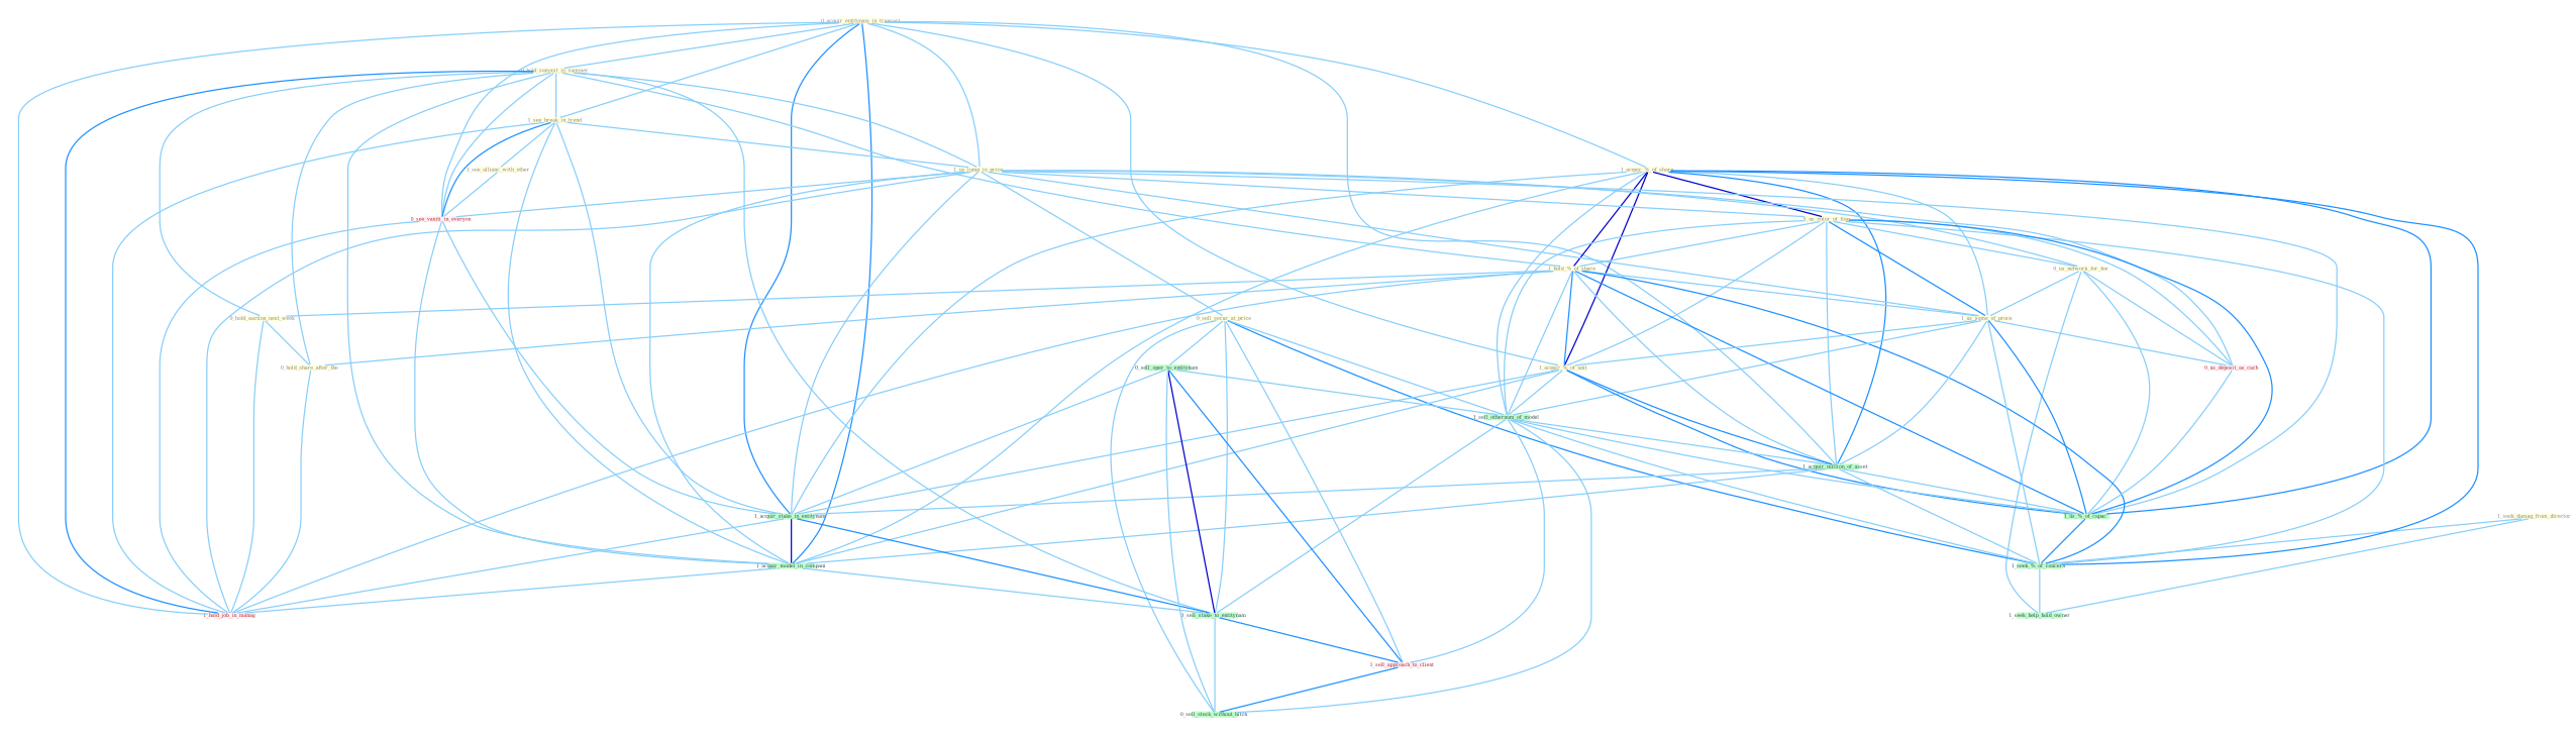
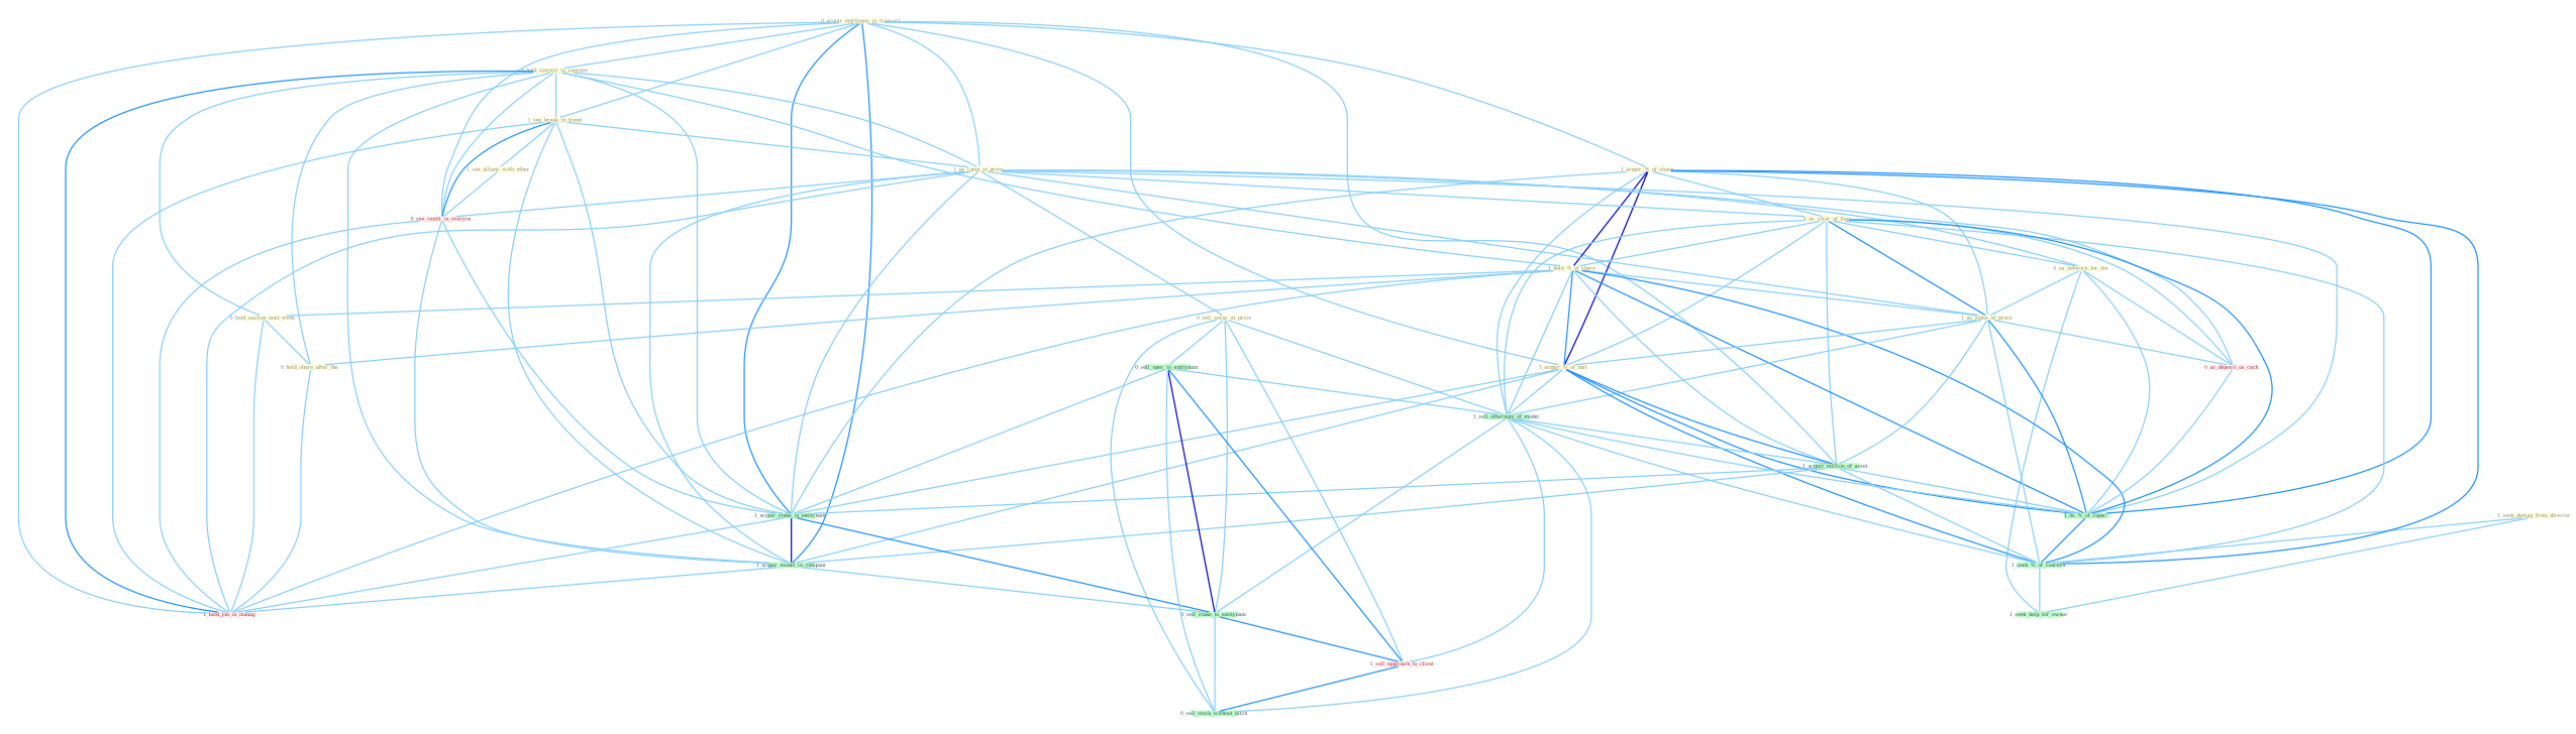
  graph {
    node [color="#ffffe0" fixedsize=true fontcolor="#8b7d6b" fontsize=4 shape=polygon style=filled]
    edge [color="#87cefa" w=1]
    "0_acquir_entitynam_in_transact " [height=.06 width=.5]
    "1_seek_damag_from_director " [height=.06 width=.5]
    "0_hold_summit_in_summer " [height=.06 width=.5]
    "1_acquir_%_of_share " [height=.06 width=.5]
    "1_see_break_in_trend " [height=.06 width=.5]
    "1_see_allianc_with_other " [height=.06 width=.5]
    "1_us_jump_in_price " [height=.06 width=.5]
    n8 [height=.06 label="5_us_color_of_flag" width=.5]
    "0_us_network_for_fee " [height=.06 width=.5]
    "1_hold_%_of_share " [height=.06 width=.5]
    "0_sell_secur_at_price " [height=.06 width=.5]
    "1_us_some_of_proce " [height=.06 width=.5]
    "0_hold_auction_next_week " [height=.06 width=.5]
    "1_acquir_%_of_unit " [height=.06 width=.5]
    "0_hold_share_after_the " [height=.06 width=.5]
    "0_see_vaniti_in_everyon " [color="#fff0f5" fontcolor="#b22222" height=.06 width=.5]
    "0_us_deposit_as_cach " [color="#fff0f5" fontcolor="#b22222" height=.06 width=.5]
    "1_sell_approach_to_client " [color="#fff0f5" fontcolor="#b22222" height=.06 width=.5]
    "1_hold_job_in_manag " [color="#fff0f5" fontcolor="#b22222" height=.06 width=.5]
    "1_acquir_million_of_asset " [color="#BDFCC9" fontcolor="#2f4f4f" height=.06 width=.5]
    "1_acquir_stake_in_entitynam " [color="#BDFCC9" fontcolor="#2f4f4f" height=.06 width=.5]
    n22 [color="#BDFCC9" fontcolor="#2f4f4f" height=.06 label="1_acquir_model_in_compani" width=.5]
    "1_seek_%_of_concern " [color="#BDFCC9" fontcolor="#2f4f4f" height=.06 width=.5]
-   "1_seek_help_for_owner " [color="#BDFCC9" fontcolor="#2f4f4f" height=.06 width=.5 label="1_seek_help_hold_owner"]
+   "1_seek_help_for_owner " [color="#BDFCC9" fontcolor="#2f4f4f" height=.06 width=.5]
    "1_sell_othernum_of_model " [color="#BDFCC9" fontcolor="#2f4f4f" height=.06 width=.5]
    "1_us_%_of_capac " [color="#BDFCC9" fontcolor="#2f4f4f" height=.06 width=.5]
    "0_sell_oper_to_entitynam " [color="#BDFCC9" fontcolor="#2f4f4f" height=.06 width=.5]
    "0_sell_stake_to_entitynam " [color="#BDFCC9" fontcolor="#2f4f4f" height=.06 width=.5]
    "0_sell_stock_without_hitch " [color="#BDFCC9" fontcolor="#2f4f4f" height=.06 width=.5]
    subgraph sub_1 {
      "0_acquir_entitynam_in_transact "
      "1_seek_damag_from_director "
      "0_hold_summit_in_summer "
      "1_acquir_%_of_share "
      "1_see_break_in_trend "
      "1_see_allianc_with_other "
      "1_us_jump_in_price "
      n8
      "0_us_network_for_fee "
      "1_hold_%_of_share "
      "0_sell_secur_at_price "
      "1_us_some_of_proce "
      "0_hold_auction_next_week "
      "1_acquir_%_of_unit "
      "0_hold_share_after_the "
    }
    subgraph sub_2 {
      "0_see_vaniti_in_everyon "
      "0_us_deposit_as_cach "
      "1_sell_approach_to_client "
      "1_hold_job_in_manag "
    }
    "0_acquir_entitynam_in_transact " -- "0_hold_summit_in_summer "
    "0_acquir_entitynam_in_transact " -- "1_acquir_%_of_share "
    "0_acquir_entitynam_in_transact " -- "1_see_break_in_trend "
    "0_acquir_entitynam_in_transact " -- "1_us_jump_in_price "
    "0_acquir_entitynam_in_transact " -- "1_acquir_%_of_unit "
    "0_acquir_entitynam_in_transact " -- "0_see_vaniti_in_everyon "
    "0_acquir_entitynam_in_transact " -- "1_hold_job_in_manag "
    "0_acquir_entitynam_in_transact " -- "1_acquir_million_of_asset "
    "0_acquir_entitynam_in_transact " -- "1_acquir_stake_in_entitynam " [color="#1e90ff" w=2]
    "0_acquir_entitynam_in_transact " -- n22 [color="#1e90ff" w=2]
    "1_seek_damag_from_director " -- "1_seek_%_of_concern "
    "1_seek_damag_from_director " -- "1_seek_help_for_owner "
    "0_hold_summit_in_summer " -- "1_see_break_in_trend "
    "0_hold_summit_in_summer " -- "1_us_jump_in_price "
    "0_hold_summit_in_summer " -- "1_hold_%_of_share "
    "0_hold_summit_in_summer " -- "0_hold_auction_next_week "
    "0_hold_summit_in_summer " -- "0_hold_share_after_the "
    "0_hold_summit_in_summer " -- "0_see_vaniti_in_everyon "
    "0_hold_summit_in_summer " -- "1_hold_job_in_manag " [color="#1e90ff" w=2]
-   "0_hold_summit_in_summer " -- "0_sell_stake_to_entitynam "
+   "0_hold_summit_in_summer " -- "1_acquir_stake_in_entitynam "
    "0_hold_summit_in_summer " -- n22
-   "1_acquir_%_of_share " -- n8 [color="#0000cd"]
+   "1_acquir_%_of_share " -- n8
    "1_acquir_%_of_share " -- "1_hold_%_of_share " [color="#0000cd" w=3]
    "1_acquir_%_of_share " -- "1_us_some_of_proce "
    "1_acquir_%_of_share " -- "1_acquir_%_of_unit " [color="#0000cd" w=3]
-   "1_acquir_%_of_share " -- "1_acquir_million_of_asset " [color="#1e90ff" w=2]
    "1_acquir_%_of_share " -- "1_acquir_stake_in_entitynam "
-   "1_acquir_%_of_share " -- n22
    "1_acquir_%_of_share " -- "1_seek_%_of_concern " [color="#1e90ff" w=2]
    "1_acquir_%_of_share " -- "1_sell_othernum_of_model "
    "1_acquir_%_of_share " -- "1_us_%_of_capac " [color="#1e90ff" w=2]
    "1_see_break_in_trend " -- "1_see_allianc_with_other "
    "1_see_break_in_trend " -- "1_us_jump_in_price "
    "1_see_break_in_trend " -- "0_see_vaniti_in_everyon " [color="#1e90ff" w=2]
    "1_see_break_in_trend " -- "1_hold_job_in_manag "
    "1_see_break_in_trend " -- "1_acquir_stake_in_entitynam "
    "1_see_break_in_trend " -- n22
    "1_see_allianc_with_other " -- "0_see_vaniti_in_everyon "
    "1_us_jump_in_price " -- n8
    "1_us_jump_in_price " -- "0_us_network_for_fee "
    "1_us_jump_in_price " -- "0_sell_secur_at_price "
    "1_us_jump_in_price " -- "1_us_some_of_proce "
    "1_us_jump_in_price " -- "0_see_vaniti_in_everyon "
    "1_us_jump_in_price " -- "0_us_deposit_as_cach "
    "1_us_jump_in_price " -- "1_hold_job_in_manag "
    "1_us_jump_in_price " -- "1_acquir_stake_in_entitynam "
    "1_us_jump_in_price " -- n22
    "1_us_jump_in_price " -- "1_us_%_of_capac "
    n8 -- "0_us_network_for_fee "
    n8 -- "1_hold_%_of_share "
    n8 -- "1_us_some_of_proce " [color="#1e90ff" w=2]
    n8 -- "1_acquir_%_of_unit "
    n8 -- "0_us_deposit_as_cach "
    n8 -- "1_acquir_million_of_asset "
    n8 -- "1_seek_%_of_concern "
    n8 -- "1_sell_othernum_of_model "
    n8 -- "1_us_%_of_capac " [color="#1e90ff" w=2]
    "0_us_network_for_fee " -- "1_us_some_of_proce "
    "0_us_network_for_fee " -- "0_us_deposit_as_cach "
    "0_us_network_for_fee " -- "1_seek_help_for_owner "
    "0_us_network_for_fee " -- "1_us_%_of_capac "
    "1_hold_%_of_share " -- "1_us_some_of_proce "
    "1_hold_%_of_share " -- "0_hold_auction_next_week "
    "1_hold_%_of_share " -- "1_acquir_%_of_unit " [color="#1e90ff" w=2]
    "1_hold_%_of_share " -- "0_hold_share_after_the "
    "1_hold_%_of_share " -- "1_hold_job_in_manag "
    "1_hold_%_of_share " -- "1_acquir_million_of_asset "
    "1_hold_%_of_share " -- "1_seek_%_of_concern " [color="#1e90ff" w=2]
    "1_hold_%_of_share " -- "1_sell_othernum_of_model "
    "1_hold_%_of_share " -- "1_us_%_of_capac " [color="#1e90ff" w=2]
    "0_sell_secur_at_price " -- "1_sell_approach_to_client "
    "0_sell_secur_at_price " -- "1_sell_othernum_of_model "
    "0_sell_secur_at_price " -- "0_sell_oper_to_entitynam "
    "0_sell_secur_at_price " -- "0_sell_stake_to_entitynam "
    "0_sell_secur_at_price " -- "0_sell_stock_without_hitch "
    "1_us_some_of_proce " -- "1_acquir_%_of_unit "
    "1_us_some_of_proce " -- "0_us_deposit_as_cach "
    "1_us_some_of_proce " -- "1_acquir_million_of_asset "
    "1_us_some_of_proce " -- "1_seek_%_of_concern "
    "1_us_some_of_proce " -- "1_sell_othernum_of_model "
    "1_us_some_of_proce " -- "1_us_%_of_capac " [color="#1e90ff" w=2]
    "0_hold_auction_next_week " -- "0_hold_share_after_the "
    "0_hold_auction_next_week " -- "1_hold_job_in_manag "
    "1_acquir_%_of_unit " -- "1_acquir_million_of_asset " [color="#1e90ff" w=2]
    "1_acquir_%_of_unit " -- "1_acquir_stake_in_entitynam "
    "1_acquir_%_of_unit " -- n22
-   "0_sell_secur_at_price " -- "1_seek_%_of_concern " [color="#1e90ff" w=2]
+   "1_acquir_%_of_unit " -- "1_seek_%_of_concern " [color="#1e90ff" w=2]
    "1_acquir_%_of_unit " -- "1_sell_othernum_of_model "
    "1_acquir_%_of_unit " -- "1_us_%_of_capac " [color="#1e90ff" w=2]
    "0_hold_share_after_the " -- "1_hold_job_in_manag "
    "0_see_vaniti_in_everyon " -- "1_hold_job_in_manag "
    "0_see_vaniti_in_everyon " -- "1_acquir_stake_in_entitynam "
    "0_see_vaniti_in_everyon " -- n22
    "0_us_deposit_as_cach " -- "1_us_%_of_capac "
    "1_sell_approach_to_client " -- "0_sell_stock_without_hitch " [color="#1e90ff"]
    "1_acquir_million_of_asset " -- "1_acquir_stake_in_entitynam "
    "1_acquir_million_of_asset " -- n22
    "1_acquir_million_of_asset " -- "1_seek_%_of_concern "
    "1_acquir_million_of_asset " -- "1_us_%_of_capac "
    "1_acquir_stake_in_entitynam " -- "1_hold_job_in_manag "
    "1_acquir_stake_in_entitynam " -- n22 [color="#0000cd" w=3]
    "1_acquir_stake_in_entitynam " -- "0_sell_stake_to_entitynam " [color="#1e90ff" w=2]
    n22 -- "1_hold_job_in_manag "
    n22 -- "0_sell_stake_to_entitynam "
    "1_seek_%_of_concern " -- "1_seek_help_for_owner "
    "1_sell_othernum_of_model " -- "1_sell_approach_to_client "
    "1_sell_othernum_of_model " -- "1_acquir_million_of_asset "
    "1_sell_othernum_of_model " -- "1_seek_%_of_concern "
    "1_sell_othernum_of_model " -- "1_us_%_of_capac "
    "1_sell_othernum_of_model " -- "0_sell_stake_to_entitynam "
    "1_sell_othernum_of_model " -- "0_sell_stock_without_hitch "
    "1_us_%_of_capac " -- "1_seek_%_of_concern " [color="#1e90ff" w=2]
    "0_sell_oper_to_entitynam " -- "1_sell_approach_to_client " [color="#1e90ff" w=2]
    "0_sell_oper_to_entitynam " -- "1_acquir_stake_in_entitynam "
    "0_sell_oper_to_entitynam " -- "1_sell_othernum_of_model "
    "0_sell_oper_to_entitynam " -- "0_sell_stake_to_entitynam " [color="#0000cd" w=3]
    "0_sell_oper_to_entitynam " -- "0_sell_stock_without_hitch "
    "0_sell_stake_to_entitynam " -- "1_sell_approach_to_client " [color="#1e90ff" w=2]
    "0_sell_stake_to_entitynam " -- "0_sell_stock_without_hitch "
  }
